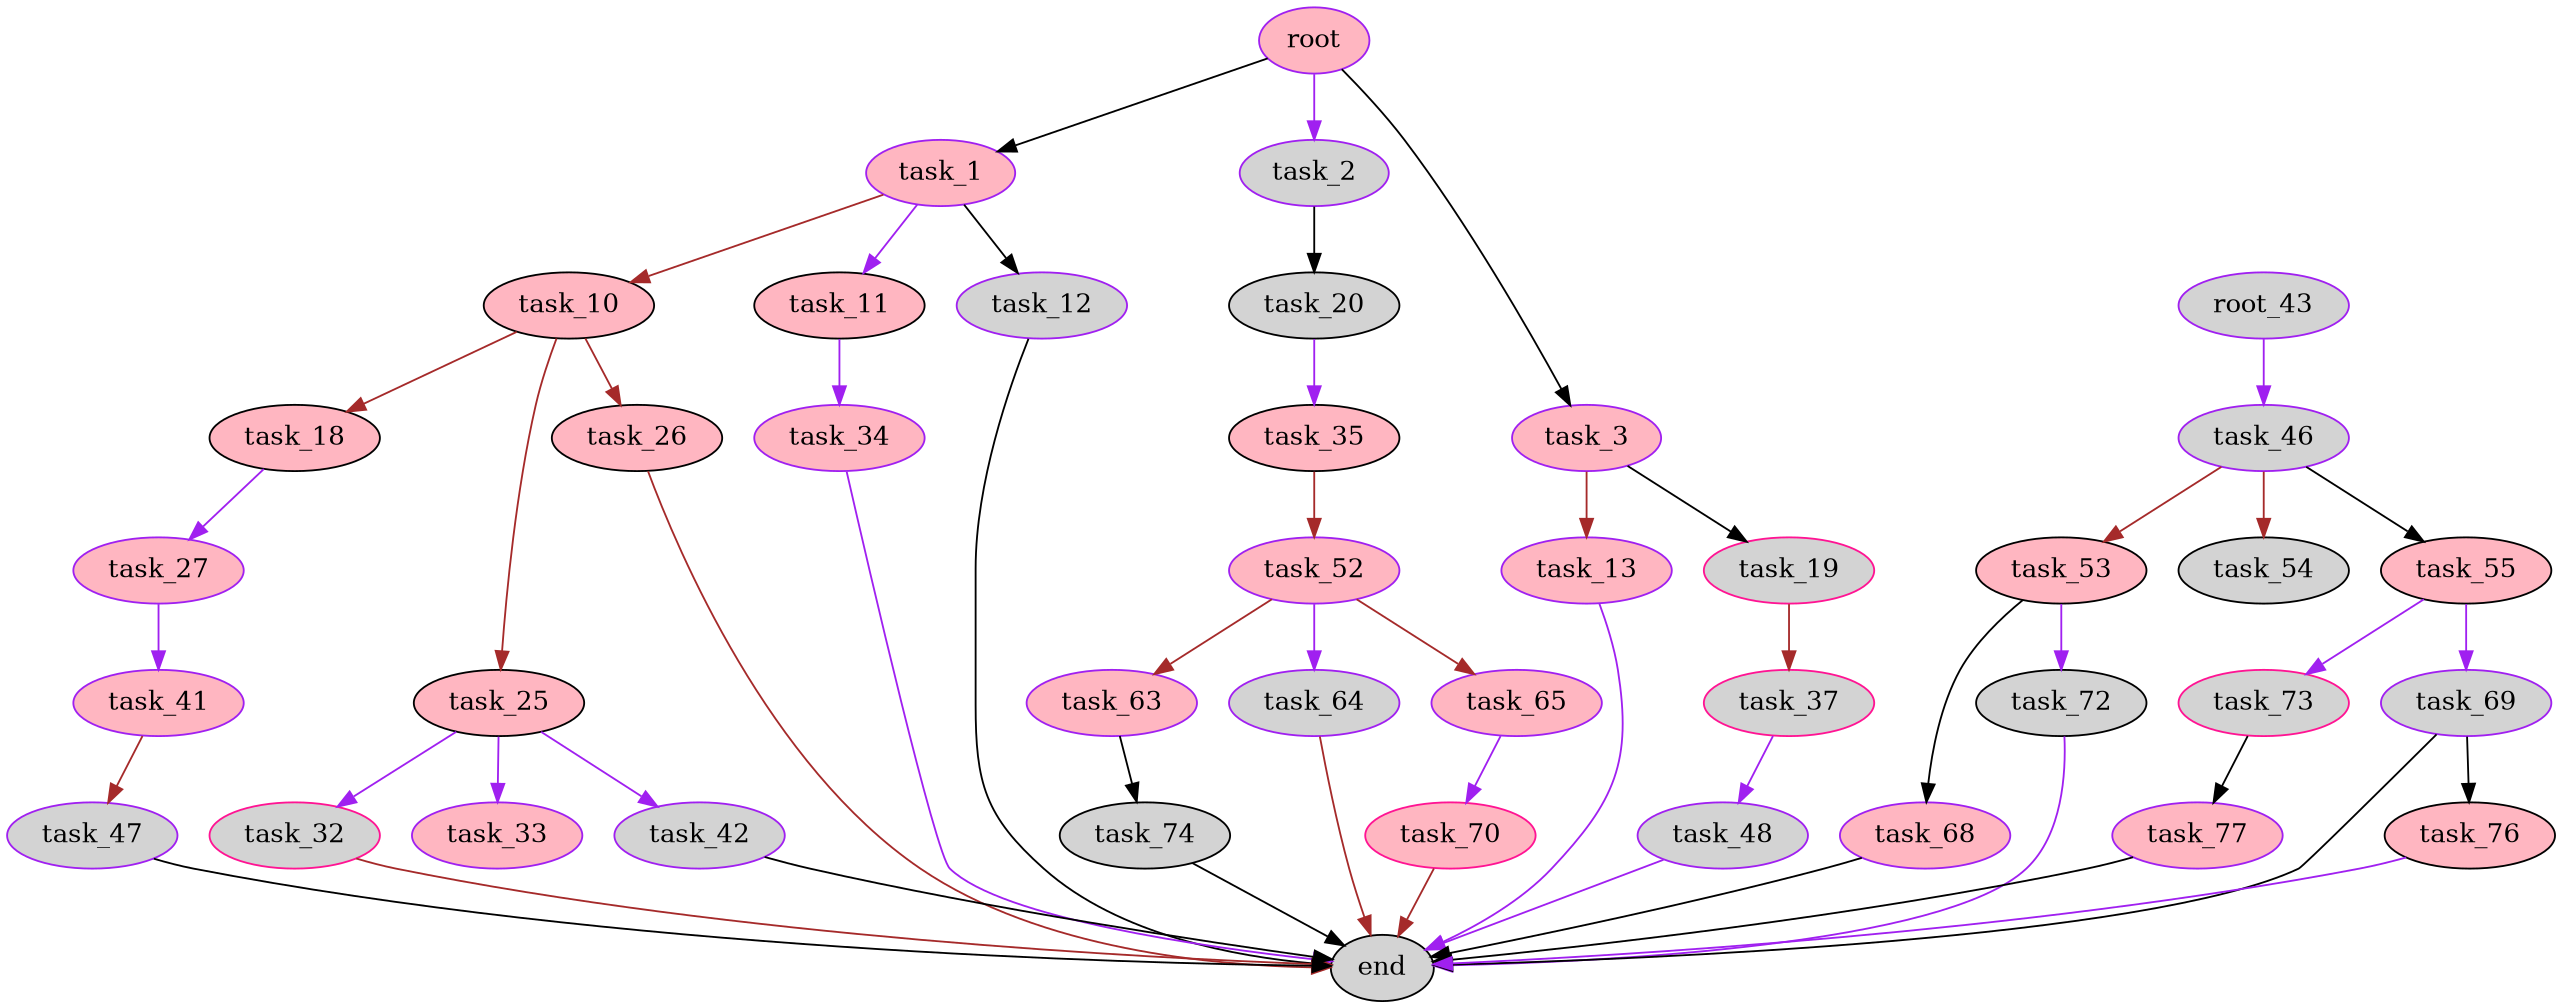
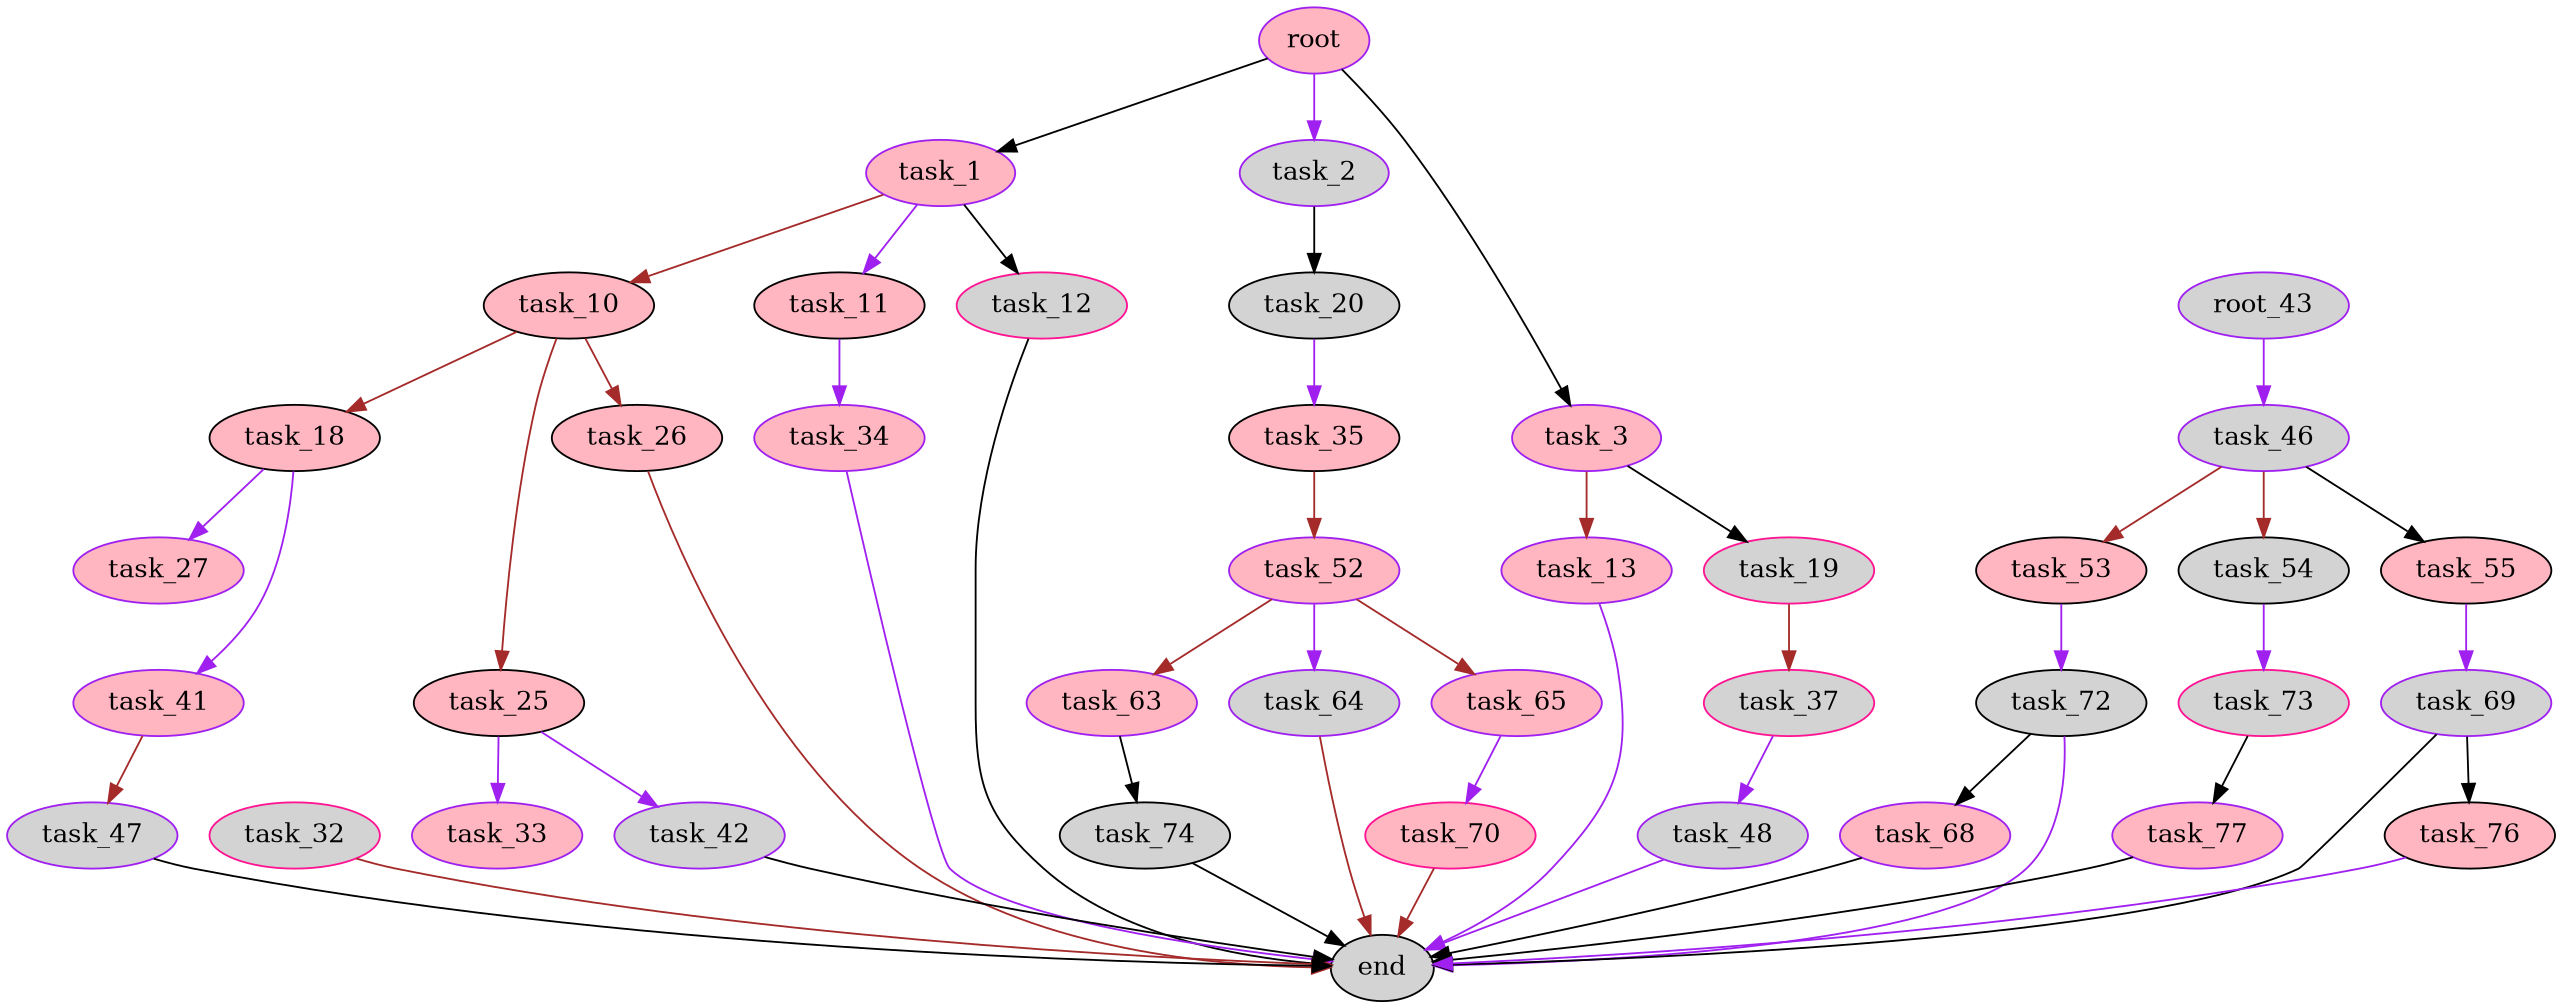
  digraph {
    node [color=purple fillcolor=lightpink style=filled]
    edge [color=purple]
    root
    task_1
    task_2 [fillcolor=lightgrey]
    task_3
    task_10 [color=black]
    task_11 [color=black]
-   task_12 [fillcolor=lightgrey]
+   task_12 [color=deeppink fillcolor=lightgrey]
    task_20 [color=black fillcolor=lightgrey]
    task_13
    task_19 [color=deeppink fillcolor=lightgrey]
    task_18 [color=black]
    task_25 [color=black]
    task_26 [color=black]
    task_34
    end [color=black fillcolor=lightgrey]
    task_35 [color=black]
    task_37 [color=deeppink fillcolor=lightgrey]
    task_27
    task_32 [color=deeppink fillcolor=lightgrey]
    task_33
    task_42 [fillcolor=lightgrey]
    task_41
    task_48 [fillcolor=lightgrey]
    task_52
    task_47 [fillcolor=lightgrey]
    task_63
    task_64 [fillcolor=lightgrey]
    task_65
    n29 [fillcolor=lightgrey label=root_43]
    task_46 [fillcolor=lightgrey]
    task_53 [color=black]
    task_54 [color=black fillcolor=lightgrey]
    task_55 [color=black]
    task_68
    task_72 [color=black fillcolor=lightgrey]
    task_73 [color=deeppink fillcolor=lightgrey]
    task_69 [fillcolor=lightgrey]
    task_74 [color=black fillcolor=lightgrey]
    task_70 [color=deeppink]
    task_77
    task_76 [color=black]
    root -> task_1 [color=black]
    root -> task_2
    root -> task_3 [color=black]
    task_1 -> task_10 [color=brown]
    task_1 -> task_11
    task_1 -> task_12 [color=black]
    task_2 -> task_20 [color=black]
    task_3 -> task_13 [color=brown]
    task_3 -> task_19 [color=black]
    task_10 -> task_18 [color=brown]
    task_10 -> task_25 [color=brown]
    task_10 -> task_26 [color=brown]
    task_11 -> task_34
    task_12 -> end [color=black]
    task_20 -> task_35
    task_13 -> end
    task_19 -> task_37 [color=brown]
    task_18 -> task_27
-   task_25 -> task_32
    task_25 -> task_33
    task_25 -> task_42
    task_26 -> end [color=brown]
    task_34 -> end
    task_35 -> task_52 [color=brown]
    task_37 -> task_48
-   task_27 -> task_41
+   task_18 -> task_41
    task_32 -> end [color=brown]
    task_42 -> end [color=black]
    task_41 -> task_47 [color=brown]
    task_48 -> end
    task_52 -> task_63 [color=brown]
    task_52 -> task_64
    task_52 -> task_65 [color=brown]
    task_47 -> end [color=black]
    task_63 -> task_74 [color=black]
    task_64 -> end [color=brown]
    task_65 -> task_70
    n29 -> task_46
    task_46 -> task_53 [color=brown]
    task_46 -> task_54 [color=brown]
    task_46 -> task_55 [color=black]
-   task_53 -> task_68 [color=black]
+   task_72 -> task_68 [color=black]
    task_53 -> task_72
-   task_55 -> task_73
+   task_54 -> task_73
    task_55 -> task_69
    task_68 -> end [color=black]
    task_72 -> end
    task_73 -> task_77 [color=black]
    task_69 -> end [color=black]
    task_69 -> task_76 [color=black]
    task_74 -> end [color=black]
    task_70 -> end [color=brown]
    task_77 -> end [color=black]
    task_76 -> end
  }
